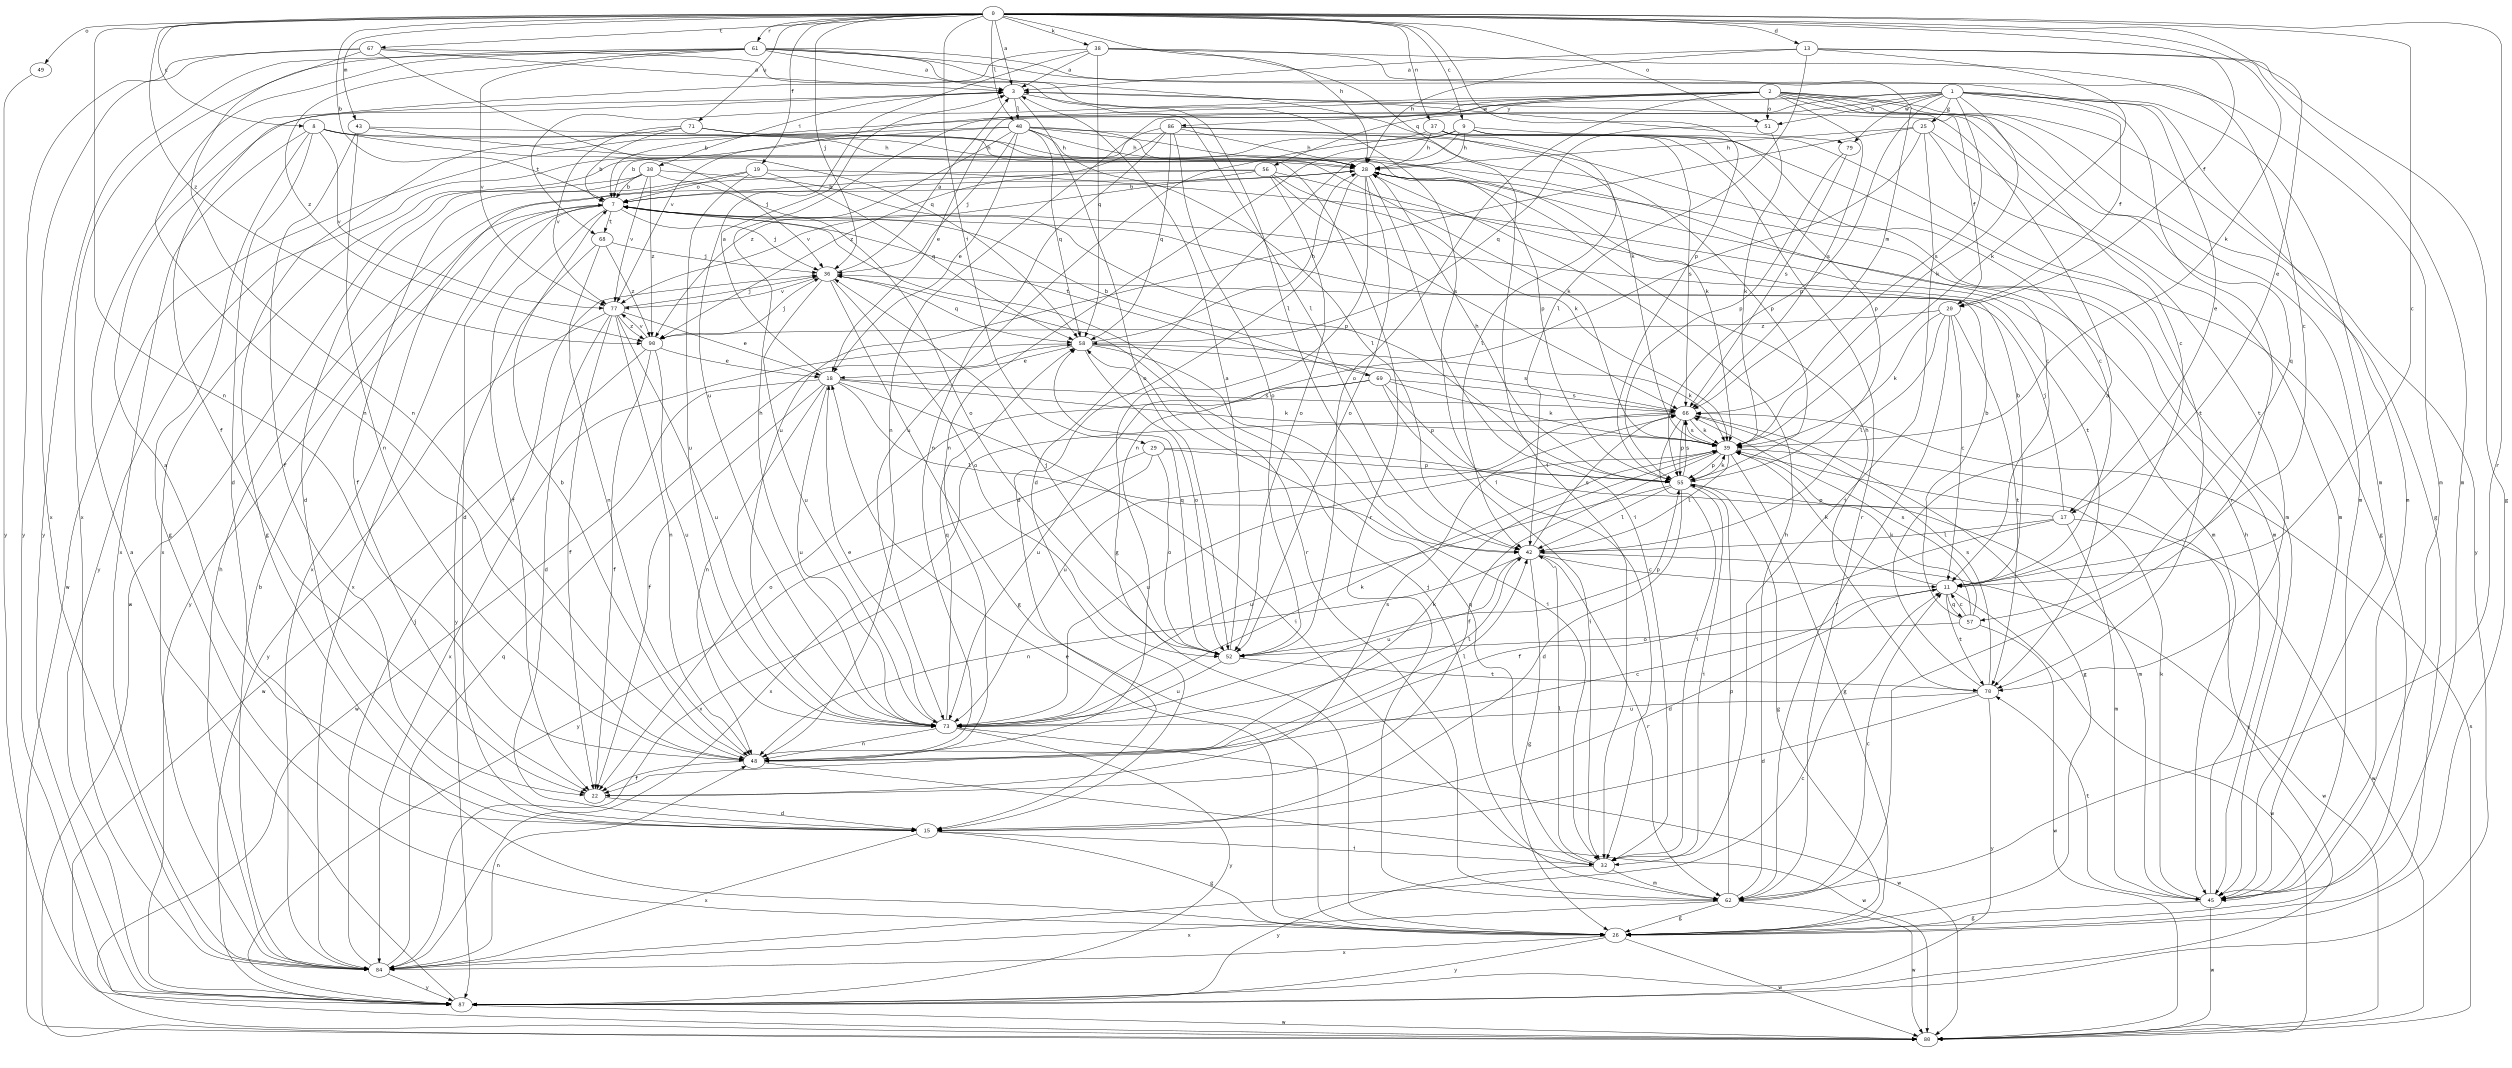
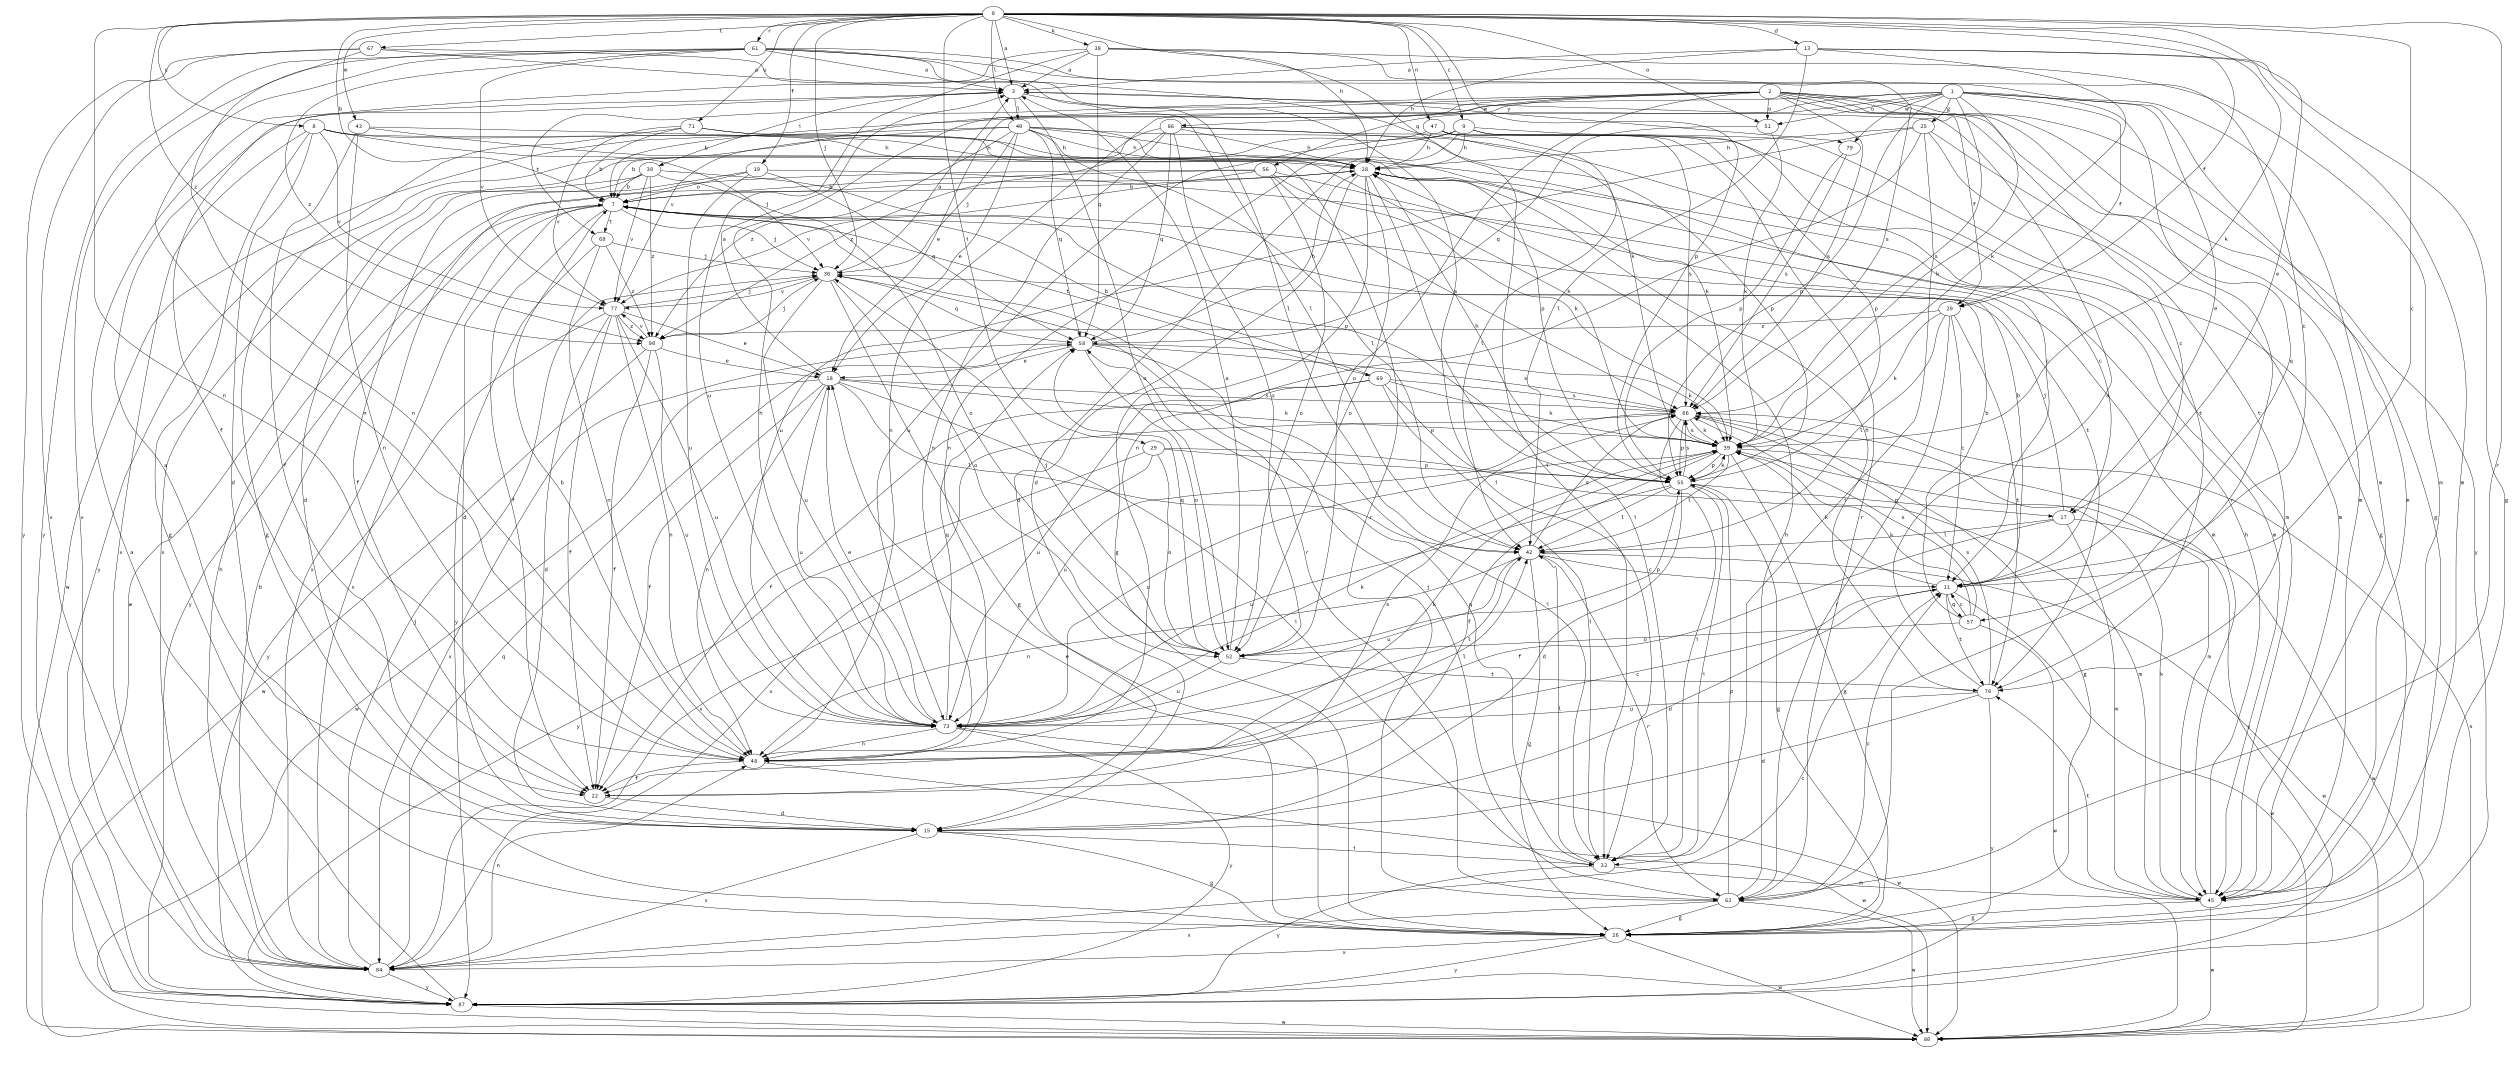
  strict digraph {
    fontname="Source Code Pro"
    node [fontname="Source Code Pro"]
    edge [fontname="Source Code Pro"]
    0
    3
    7
    8
    9
    11
    13
    17
    19
    20
    28
    29
    36
    38
    39
    40
    43
-   47 [label=37]
+   47
    48
-   49
    51
    55
    61
    62
    67
    71
    90
    79
    52
    30
    32
    68
    87
    15
    22
    69
    84
    26
    77
    73
    70
    57
    80
    45
    42
    58
    66
    18
    1
    25
    56
    2
    86
    0 -> 3 [label=a]
    0 -> 7 [label=b]
    0 -> 8 [label=c]
    0 -> 9 [label=c]
    0 -> 11 [label=c]
    0 -> 13 [label=d]
    0 -> 17 [label=e]
    0 -> 19 [label=f]
    0 -> 20 [label=f]
    0 -> 28 [label=h]
    0 -> 29 [label=i]
    0 -> 36 [label=j]
    0 -> 38 [label=k]
    0 -> 39 [label=k]
    0 -> 40 [label=l]
    0 -> 43 [label=m]
    0 -> 47 [label=n]
    0 -> 48 [label=n]
-   0 -> 49 [label=o]
    0 -> 51 [label=o]
    0 -> 55 [label=p]
    0 -> 61 [label=r]
    0 -> 62 [label=r]
    0 -> 67 [label=t]
    0 -> 71 [label=u]
    0 -> 90 [label=z]
    3 -> 40 [label=l]
    3 -> 79 [label=w]
    3 -> 52 [label=o]
    3 -> 30 [label=i]
    3 -> 32 [label=i]
    7 -> 36 [label=j]
    7 -> 62 [label=r]
    7 -> 68 [label=t]
    7 -> 87 [label=y]
    7 -> 15 [label=d]
    7 -> 22 [label=f]
    7 -> 69 [label=t]
    7 -> 84 [label=x]
    8 -> 11 [label=c]
    8 -> 28 [label=h]
    8 -> 36 [label=j]
    8 -> 15 [label=d]
    8 -> 84 [label=x]
    8 -> 26 [label=g]
    8 -> 77 [label=v]
    9 -> 11 [label=c]
    9 -> 28 [label=h]
    9 -> 48 [label=n]
    9 -> 55 [label=p]
    9 -> 15 [label=d]
    9 -> 73 [label=u]
    9 -> 70 [label=t]
    11 -> 7 [label=b]
    11 -> 39 [label=k]
    11 -> 15 [label=d]
    11 -> 70 [label=t]
    11 -> 57 [label=q]
    11 -> 80 [label=w]
    13 -> 3 [label=a]
    13 -> 28 [label=h]
    13 -> 39 [label=k]
    13 -> 26 [label=g]
    13 -> 45 [label=m]
    13 -> 42 [label=l]
    17 -> 36 [label=j]
-   17 -> 55 [label=p]
+   55 -> 17 [label=p]
    17 -> 22 [label=f]
    17 -> 80 [label=w]
    17 -> 45 [label=m]
    17 -> 42 [label=l]
    19 -> 7 [label=o]
    19 -> 22 [label=f]
    19 -> 73 [label=u]
    19 -> 45 [label=m]
    19 -> 58 [label=q]
    20 -> 11 [label=c]
    20 -> 39 [label=k]
    20 -> 62 [label=r]
    20 -> 90 [label=z]
    20 -> 70 [label=t]
    20 -> 42 [label=l]
    28 -> 7 [label=b]
    28 -> 52 [label=o]
    28 -> 32 [label=i]
    28 -> 15 [label=d]
    28 -> 26 [label=g]
    28 -> 45 [label=m]
    29 -> 55 [label=p]
    29 -> 52 [label=o]
    29 -> 87 [label=y]
    29 -> 84 [label=x]
    29 -> 45 [label=m]
    36 -> 3 [label=a]
    36 -> 52 [label=o]
    36 -> 26 [label=g]
    36 -> 77 [label=v]
    36 -> 73 [label=u]
    36 -> 58 [label=q]
    38 -> 3 [label=a]
    38 -> 11 [label=c]
    38 -> 32 [label=i]
    38 -> 22 [label=f]
    38 -> 73 [label=u]
    38 -> 45 [label=m]
    38 -> 58 [label=q]
    39 -> 55 [label=p]
    39 -> 87 [label=y]
    39 -> 22 [label=f]
    39 -> 26 [label=g]
    39 -> 73 [label=u]
    39 -> 42 [label=l]
    39 -> 66 [label=s]
    40 -> 28 [label=h]
    40 -> 36 [label=j]
    40 -> 39 [label=k]
    40 -> 55 [label=p]
    40 -> 90 [label=z]
    40 -> 87 [label=y]
    40 -> 80 [label=w]
    40 -> 45 [label=m]
    40 -> 42 [label=l]
    40 -> 58 [label=q]
    40 -> 18 [label=e]
    43 -> 28 [label=h]
    43 -> 48 [label=n]
    43 -> 62 [label=r]
    43 -> 22 [label=f]
    47 -> 28 [label=h]
    47 -> 62 [label=r]
    47 -> 84 [label=x]
    47 -> 42 [label=l]
    47 -> 66 [label=s]
    48 -> 7 [label=b]
    48 -> 11 [label=c]
    48 -> 39 [label=k]
    48 -> 22 [label=f]
    48 -> 80 [label=w]
    48 -> 42 [label=l]
-   49 -> 87 [label=y]
    51 -> 39 [label=k]
    51 -> 58 [label=q]
    55 -> 28 [label=h]
    55 -> 39 [label=k]
    55 -> 32 [label=i]
    55 -> 15 [label=d]
    55 -> 26 [label=g]
    55 -> 73 [label=u]
    55 -> 42 [label=l]
    55 -> 66 [label=s]
    61 -> 3 [label=a]
    61 -> 39 [label=k]
    61 -> 48 [label=n]
    61 -> 90 [label=z]
    61 -> 87 [label=y]
    61 -> 84 [label=x]
    61 -> 77 [label=v]
    61 -> 45 [label=m]
    61 -> 42 [label=l]
-   61 -> 66 [label=m]
+   61 -> 66 [label=s]
    62 -> 11 [label=c]
    62 -> 28 [label=h]
    62 -> 36 [label=j]
    62 -> 55 [label=p]
    62 -> 84 [label=x]
    62 -> 26 [label=g]
    62 -> 80 [label=w]
    67 -> 3 [label=a]
    67 -> 48 [label=n]
    67 -> 87 [label=y]
    67 -> 84 [label=x]
    67 -> 42 [label=l]
-   67 -> 58 [label=q]
    71 -> 7 [label=b]
    71 -> 28 [label=h]
    71 -> 39 [label=k]
    71 -> 26 [label=g]
    71 -> 77 [label=v]
    90 -> 36 [label=j]
    90 -> 22 [label=f]
    90 -> 77 [label=v]
    90 -> 73 [label=u]
    90 -> 80 [label=w]
    90 -> 18 [label=e]
    79 -> 55 [label=p]
    79 -> 66 [label=s]
    52 -> 3 [label=a]
    52 -> 36 [label=j]
    52 -> 55 [label=p]
    52 -> 73 [label=u]
    52 -> 70 [label=t]
    52 -> 58 [label=q]
    30 -> 7 [label=b]
    30 -> 55 [label=p]
    30 -> 90 [label=z]
    30 -> 52 [label=o]
    30 -> 15 [label=d]
    30 -> 77 [label=v]
    30 -> 80 [label=w]
    32 -> 87 [label=y]
-   32 -> 62 [label=m]
+   32 -> 45 [label=m]
    32 -> 42 [label=l]
    32 -> 58 [label=q]
    68 -> 36 [label=j]
    68 -> 48 [label=n]
    68 -> 90 [label=z]
    68 -> 87 [label=y]
    87 -> 3 [label=a]
    87 -> 80 [label=w]
    15 -> 3 [label=a]
    15 -> 32 [label=i]
    15 -> 84 [label=x]
    15 -> 26 [label=g]
    22 -> 15 [label=d]
    22 -> 66 [label=s]
    69 -> 7 [label=b]
    69 -> 39 [label=k]
    69 -> 55 [label=p]
    69 -> 32 [label=i]
-   69 -> 22 [label=o]
+   69 -> 22 [label=f]
    69 -> 73 [label=u]
    69 -> 66 [label=s]
    84 -> 7 [label=b]
    84 -> 11 [label=c]
    84 -> 28 [label=h]
    84 -> 36 [label=j]
    84 -> 48 [label=n]
    84 -> 87 [label=y]
    84 -> 58 [label=q]
    26 -> 87 [label=y]
    26 -> 84 [label=x]
    26 -> 80 [label=w]
    26 -> 18 [label=e]
    77 -> 36 [label=j]
    77 -> 48 [label=n]
    77 -> 90 [label=z]
    77 -> 87 [label=y]
    77 -> 15 [label=d]
    77 -> 22 [label=f]
    77 -> 73 [label=u]
    77 -> 18 [label=e]
    73 -> 39 [label=k]
    73 -> 48 [label=n]
    73 -> 87 [label=y]
    73 -> 80 [label=w]
    73 -> 42 [label=l]
    73 -> 58 [label=q]
    73 -> 18 [label=e]
    70 -> 3 [label=a]
    70 -> 28 [label=h]
    70 -> 87 [label=y]
    70 -> 15 [label=d]
    70 -> 73 [label=u]
    70 -> 66 [label=s]
    57 -> 7 [label=b]
    57 -> 11 [label=c]
    57 -> 39 [label=k]
    57 -> 52 [label=o]
    57 -> 80 [label=w]
    57 -> 66 [label=s]
    80 -> 66 [label=s]
    45 -> 28 [label=h]
    45 -> 39 [label=k]
    45 -> 26 [label=g]
    45 -> 70 [label=t]
    45 -> 80 [label=w]
    42 -> 11 [label=c]
    42 -> 48 [label=n]
    42 -> 62 [label=r]
    42 -> 26 [label=g]
    42 -> 73 [label=u]
    42 -> 80 [label=w]
    42 -> 66 [label=s]
    58 -> 28 [label=h]
    58 -> 39 [label=k]
    58 -> 52 [label=o]
    58 -> 32 [label=i]
    58 -> 84 [label=x]
    58 -> 66 [label=s]
    58 -> 18 [label=e]
    66 -> 39 [label=k]
    66 -> 55 [label=p]
    66 -> 32 [label=i]
    66 -> 84 [label=x]
    66 -> 26 [label=g]
    66 -> 73 [label=u]
+   66 -> 45 [label=m]
    18 -> 3 [label=a]
    18 -> 39 [label=k]
    18 -> 48 [label=n]
    18 -> 32 [label=i]
    18 -> 22 [label=f]
    18 -> 73 [label=u]
    18 -> 80 [label=w]
    18 -> 42 [label=l]
    18 -> 66 [label=s]
    1 -> 7 [label=b]
    1 -> 17 [label=e]
    1 -> 20 [label=f]
    1 -> 39 [label=k]
    1 -> 48 [label=n]
    1 -> 51 [label=o]
    1 -> 55 [label=p]
    1 -> 62 [label=r]
    1 -> 79 [label=w]
    1 -> 45 [label=m]
    1 -> 66 [label=s]
    1 -> 25 [label=g]
    1 -> 56 [label=q]
    25 -> 28 [label=h]
    25 -> 48 [label=n]
    25 -> 32 [label=i]
    25 -> 73 [label=u]
    25 -> 70 [label=t]
    25 -> 45 [label=m]
    56 -> 7 [label=b]
    56 -> 39 [label=k]
    56 -> 52 [label=o]
    56 -> 84 [label=x]
    56 -> 77 [label=v]
    56 -> 70 [label=t]
    56 -> 66 [label=s]
    2 -> 11 [label=c]
    2 -> 20 [label=f]
    2 -> 51 [label=o]
    2 -> 52 [label=o]
    2 -> 68 [label=t]
    2 -> 87 [label=y]
    2 -> 26 [label=g]
    2 -> 77 [label=v]
    2 -> 73 [label=h]
    2 -> 57 [label=q]
    2 -> 45 [label=m]
    2 -> 66 [label=s]
    2 -> 18 [label=e]
    2 -> 86 [label=y]
    86 -> 7 [label=b]
    86 -> 28 [label=h]
    86 -> 48 [label=n]
    86 -> 55 [label=p]
    86 -> 90 [label=z]
    86 -> 52 [label=o]
    86 -> 26 [label=g]
    86 -> 58 [label=q]
  }
